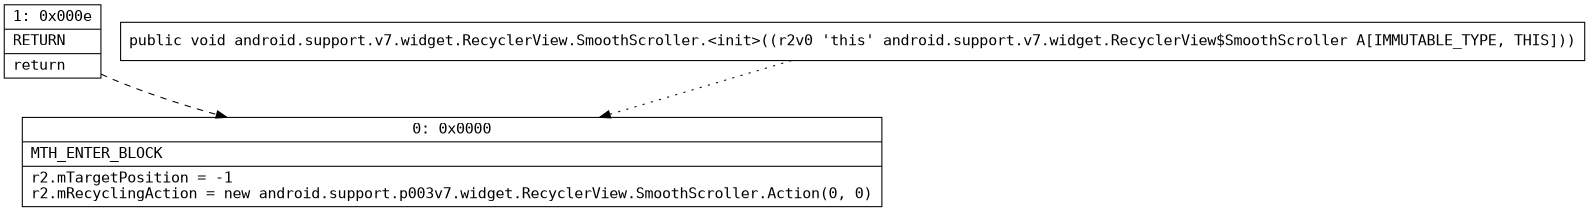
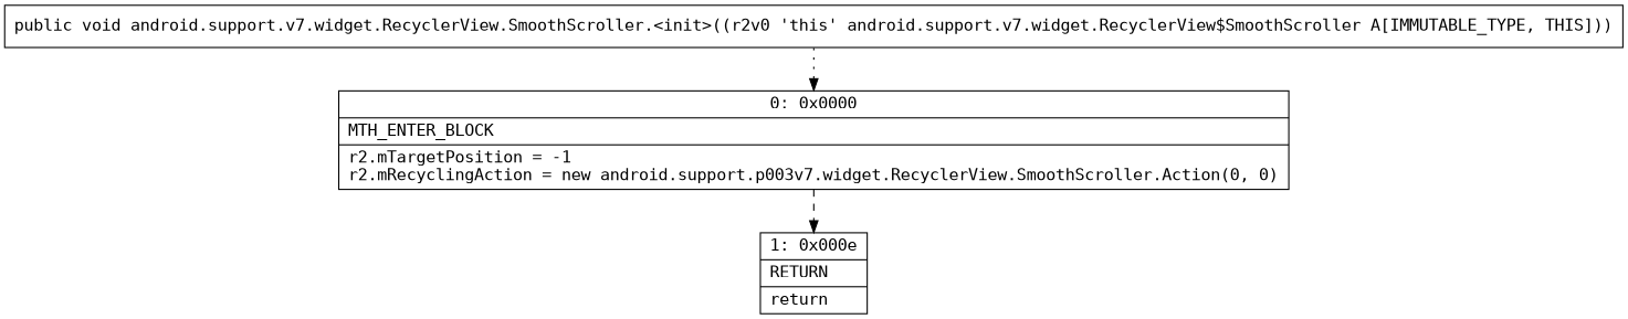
  digraph {
    fontname="DejaVu Sans Mono"
    node [shape=record fontname="DejaVu Sans Mono"]
    edge [fontname="DejaVu Sans Mono"]
    n1 [label="{0\:\ 0x0000|MTH_ENTER_BLOCK\l|r2.mTargetPosition = \-1\lr2.mRecyclingAction = new android.support.p003v7.widget.RecyclerView.SmoothScroller.Action(0, 0)\l}"]
    n2 [label="{1\:\ 0x000e|RETURN\l|return\l}"]
    n3 [label="{public void android.support.v7.widget.RecyclerView.SmoothScroller.\<init\>((r2v0 'this' android.support.v7.widget.RecyclerView$SmoothScroller A[IMMUTABLE_TYPE, THIS])) }"]
-   n2 -> n1 [style=dashed]
+   n1 -> n2 [style=dashed]
    n3 -> n1 [style=dotted]
  }
